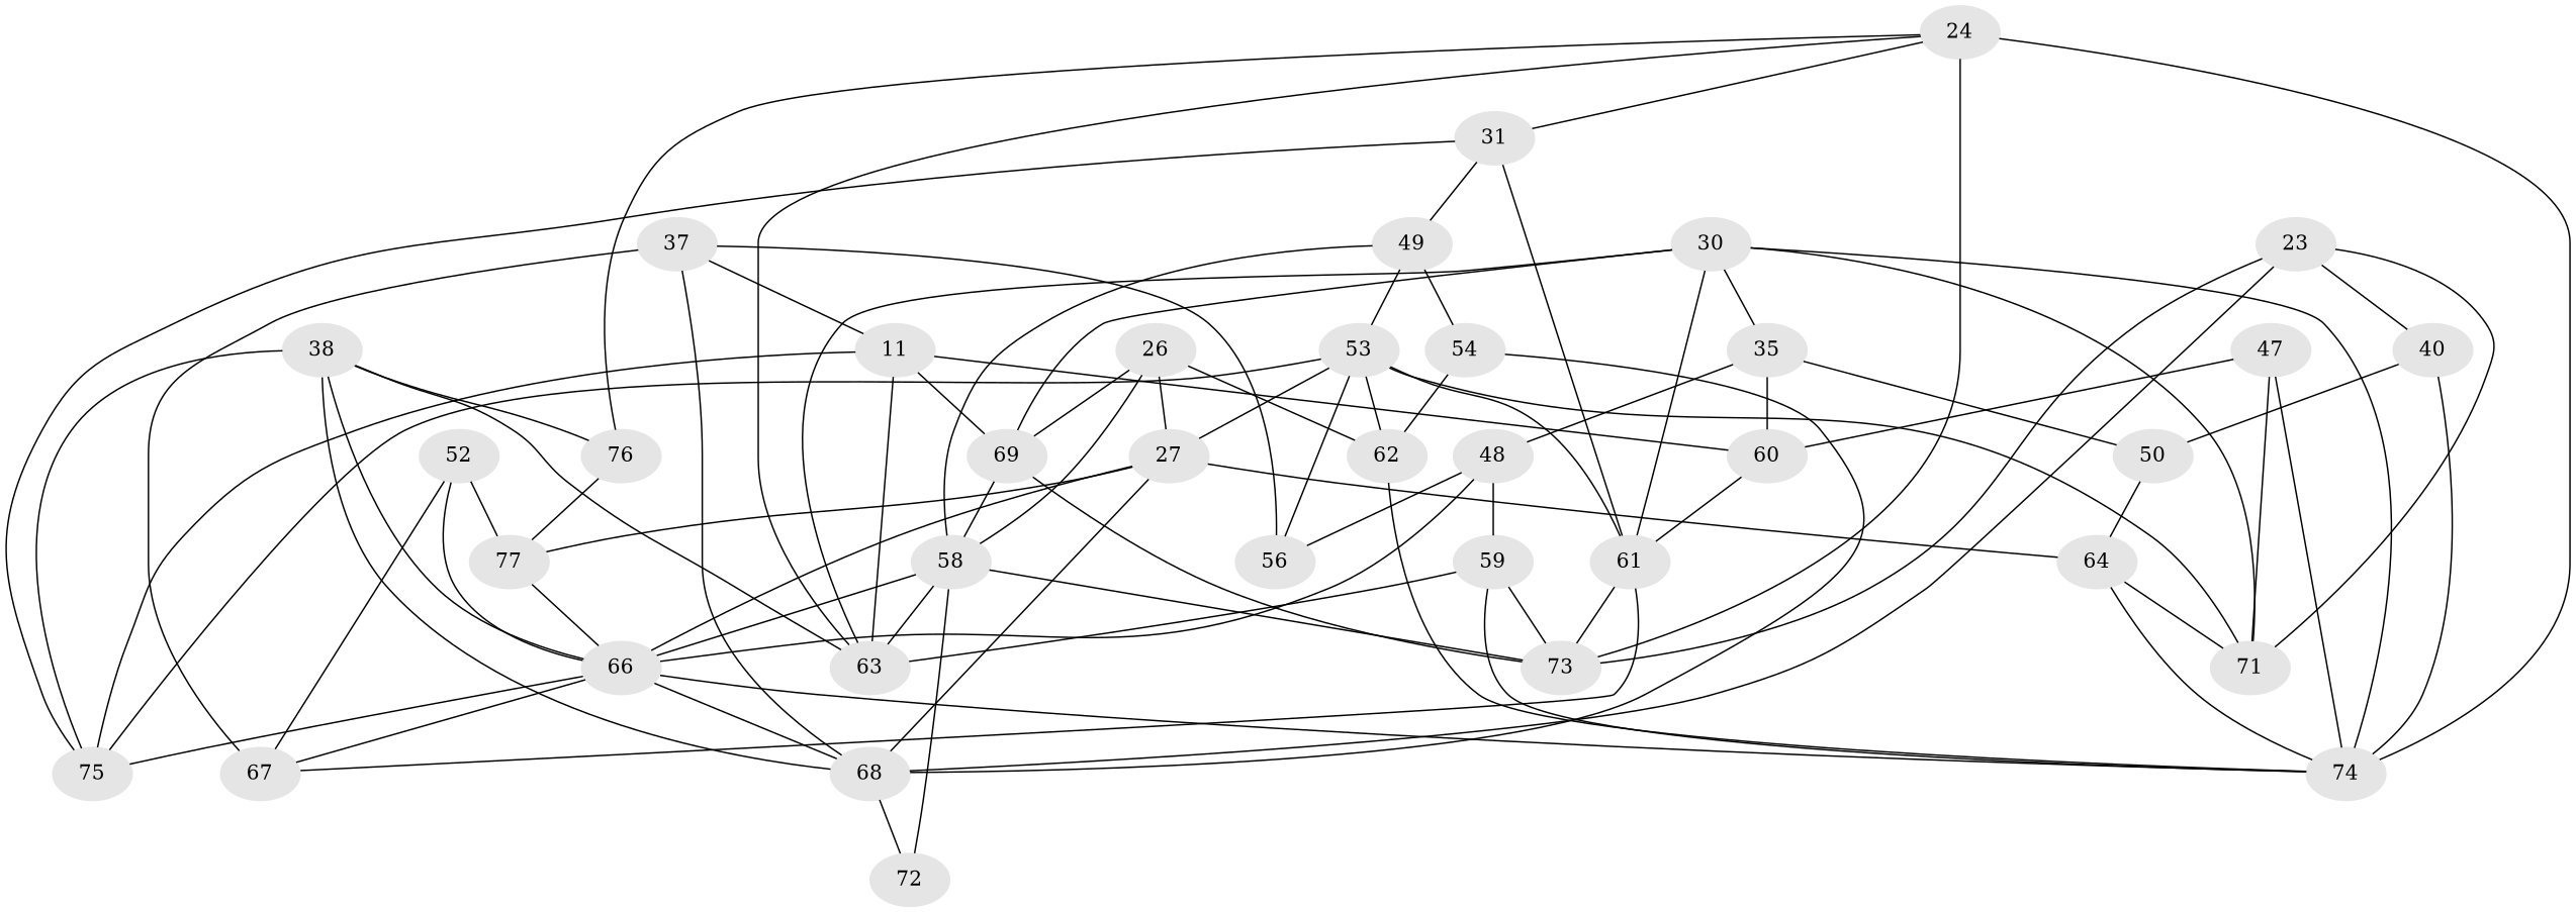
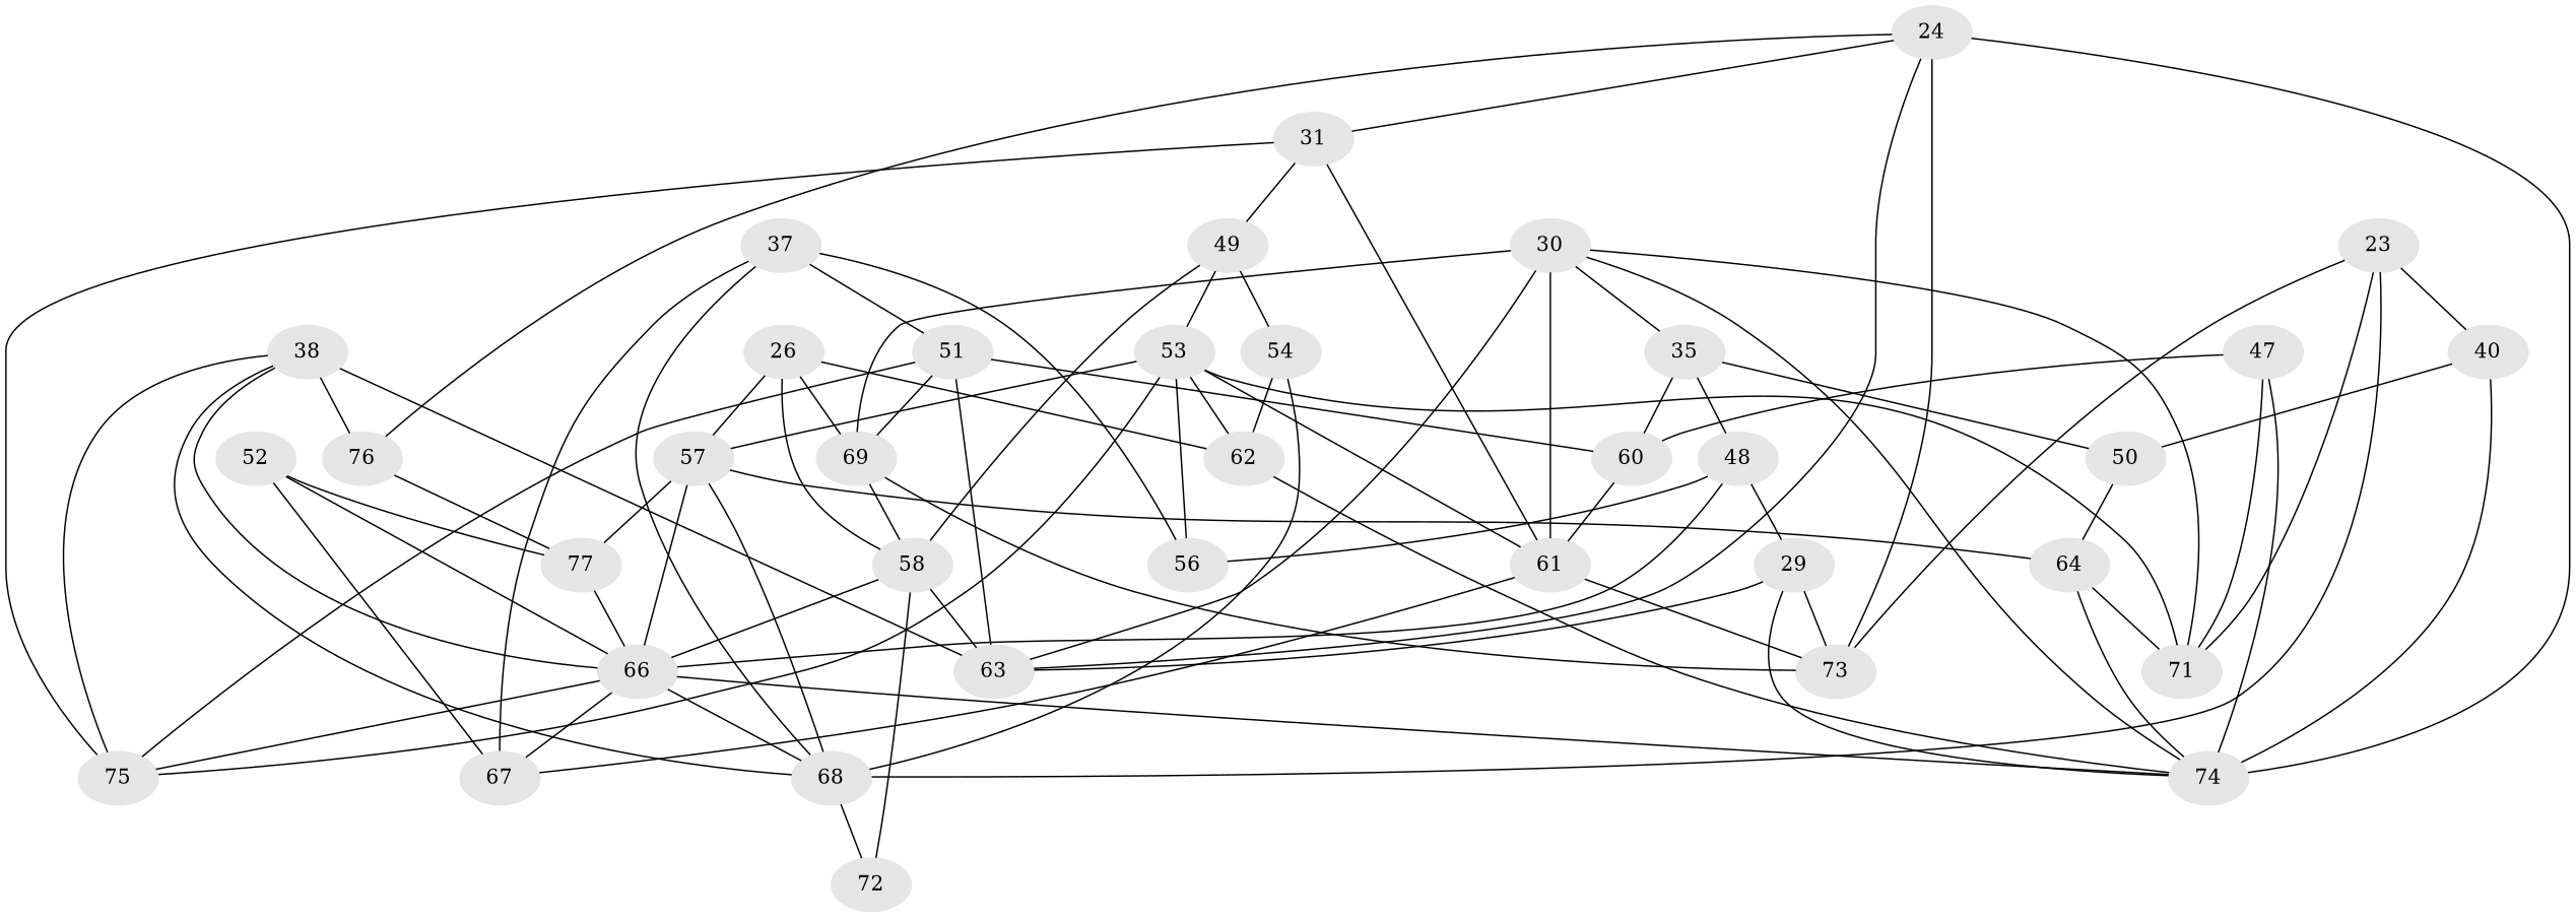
  graph {
    node [color=gray90 style=filled]
    24 [super="+18"]
    31
    63 [super="+42"]
    73 [super="+22+55"]
    74 [super="+14+46"]
    76
    61 [super="+34+29"]
    49 [super="+7"]
    75
    77
-   57 [super="+41+28" label=27]
+   57 [super="+41+28"]
    68 [super="+11"]
    66 [super="+17+43"]
    64
    26
    58 [super="+2+9+38"]
    62 [super="+45"]
    69 [super="+65"]
    72
    30 [super="+16"]
    35
    71 [super="+23"]
    48
    50
    60
    67 [super="+20"]
    53 [super="+32"]
    54
    n29 [label=23]
    40
    56
-   59
+   59 [label=29]
    n33 [label=38 super="+10"]
-   51 [super="+44" label=11]
+   51 [super="+44"]
    37
    47 [super="+39"]
    52
    24 -- 31
    24 -- 63
    24 -- 73 [weight=2]
    24 -- 74 [weight=3]
    24 -- 76
    31 -- 61
    31 -- 49
    31 -- 75
    76 -- 77
    61 -- 73 [weight=2]
    61 -- 67
    49 -- 58
    49 -- 53 [weight=2]
    49 -- 54 [weight=2]
    77 -- 66
    57 -- 77 [weight=2]
    57 -- 68
    57 -- 66
    57 -- 64
    68 -- 72
    66 -- 74 [weight=2]
    66 -- 75
    66 -- 68
    66 -- 67
    64 -- 74
    64 -- 71
    26 -- 57
    26 -- 58
    26 -- 62
    26 -- 69
    58 -- 63 [weight=2]
-   58 -- 73 [weight=2]
    58 -- 66 [weight=2]
    58 -- 72
    62 -- 74
    69 -- 73 [weight=2]
    69 -- 58
    30 -- 63
    30 -- 74
    30 -- 61 [weight=2]
    30 -- 69 [weight=2]
    30 -- 35
    30 -- 71
    35 -- 48
    35 -- 50
    35 -- 60
    48 -- 66
    48 -- 56
    48 -- 59
    50 -- 64
    60 -- 61
    53 -- 61 [weight=2]
    53 -- 75
    53 -- 57 [weight=2]
    53 -- 62
    53 -- 71
    53 -- 56
    54 -- 68
    54 -- 62
    n29 -- 73
    n29 -- 68
    n29 -- 71
    n29 -- 40
    40 -- 74
    40 -- 50
    59 -- 63
    59 -- 73
    59 -- 74
    n33 -- 63
    n33 -- 76 [weight=2]
    n33 -- 75
    n33 -- 68
    n33 -- 66
    51 -- 63 [weight=2]
    51 -- 75
    51 -- 69
    51 -- 60
    37 -- 68
    37 -- 67
    37 -- 56
    37 -- 51
    47 -- 74 [weight=2]
    47 -- 71 [weight=2]
    47 -- 60
    52 -- 77
    52 -- 66
    52 -- 67 [weight=2]
  }
